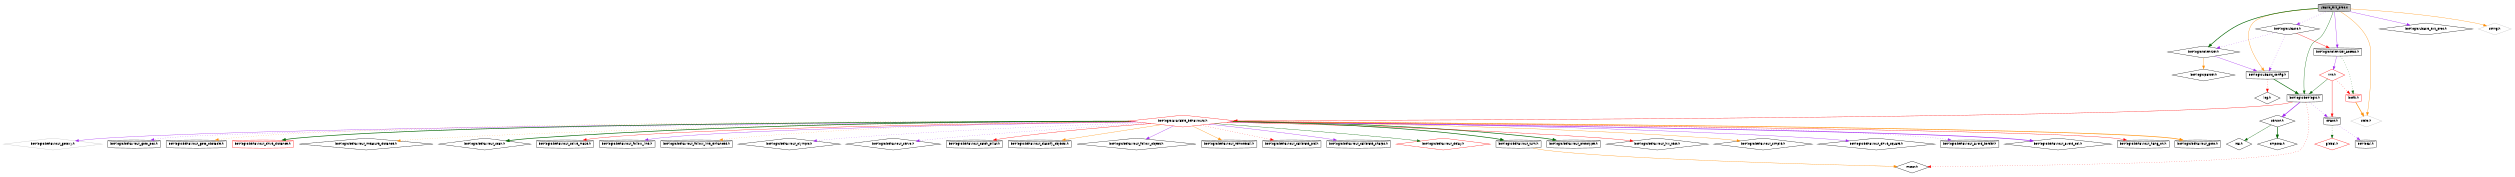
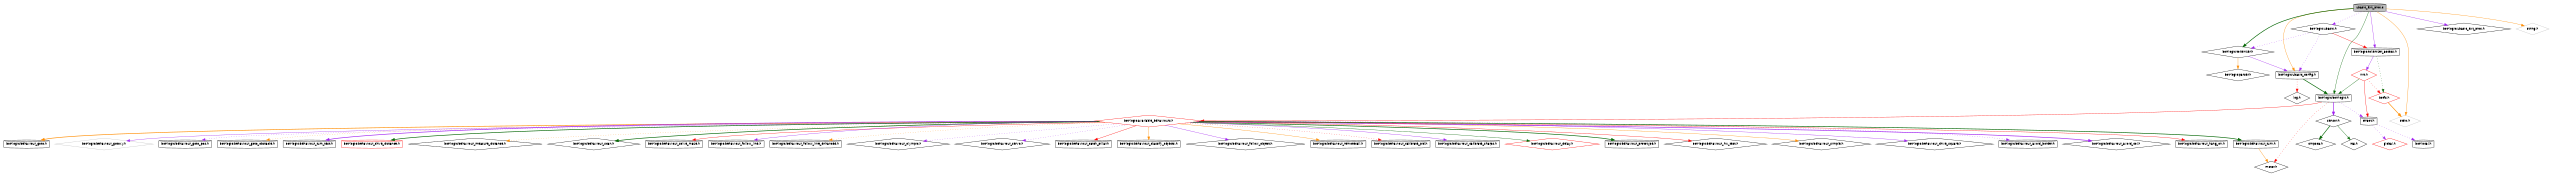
  digraph {
    node [color=black fillcolor=white fontname=Helvetica fontsize=10 shape=diamond style=filled]
    edge [color=purple fontname=Helvetica fontsize=10 labelfontname=Helvetica labelfontsize=10 style=solid]
    n1 [fillcolor=grey75 fontcolor=black height=0.2 label="ubasic_ext_proc.c" shape=cylinder width=0.4]
    n2 [height=0.2 label="bot-logic/bot-logic.h" shape=cylinder width=0.4]
    n3 [height=0.2 label="bot-logic/ubasic_config.h" shape=cylinder width=0.4]
    n4 [height=0.2 label="bot-logic/tokenizer_access.h" shape=cylinder width=0.4]
    n5 [color=grey75 height=0.2 label="stdio.h" width=0.4]
    n6 [height=0.2 label="bot-logic/ubasic.h" width=0.4]
    n7 [height=0.2 label="bot-logic/tokenizer.h" width=0.4]
    n8 [height=0.2 label="bot-logic/ubasic_ext_proc.h" width=0.4]
    n9 [color=grey75 height=0.2 label="string.h" width=0.4]
    n10 [height=0.2 label="ct-Bot.h" shape=cylinder width=0.4]
    n11 [height=0.2 label="motor.h" width=0.4]
    n12 [height=0.2 label="sensor.h" width=0.4]
    n13 [color=red height=0.2 label="bot-logic/available_behaviours.h" width=0.4]
    n14 [height=0.2 label="log.h" width=0.4]
-   n15 [color=red height=0.2 label="botfs.h" shape=cylinder width=0.4]
+   n15 [color=red height=0.2 label="botfs.h" width=0.4]
    n16 [color=red height=0.2 label="init.h" width=0.4]
    n17 [height=0.2 label="bot-logic/parser.h" width=0.4]
    n18 [color=red height=0.2 label="global.h" width=0.4]
    n19 [height=0.2 label="bot-local.h" shape=cylinder width=0.4]
    n20 [height=0.2 label="rc5.h" width=0.4]
    n21 [height=0.2 label="cmps03.h" width=0.4]
    n22 [height=0.2 label="bot-logic/behaviour_prototype.h" shape=cylinder width=0.4]
    n23 [height=0.2 label="bot-logic/behaviour_hw_test.h" width=0.4]
    n24 [height=0.2 label="bot-logic/behaviour_simple.h" width=0.4]
    n25 [height=0.2 label="bot-logic/behaviour_drive_square.h" width=0.4]
    n26 [height=0.2 label="bot-logic/behaviour_avoid_border.h" shape=cylinder width=0.4]
    n27 [height=0.2 label="bot-logic/behaviour_avoid_col.h" width=0.4]
    n28 [height=0.2 label="bot-logic/behaviour_hang_on.h" shape=cylinder width=0.4]
    n29 [height=0.2 label="bot-logic/behaviour_goto.h" shape=cylinder width=0.4]
    n30 [color=grey75 height=0.2 label="bot-logic/behaviour_gotoxy.h" width=0.4]
    n31 [height=0.2 label="bot-logic/behaviour_goto_pos.h" shape=cylinder width=0.4]
    n32 [height=0.2 label="bot-logic/behaviour_goto_obstacle.h" shape=cylinder width=0.4]
    n33 [height=0.2 label="bot-logic/behaviour_turn.h" shape=cylinder width=0.4]
+   n34 [height=0.2 label="bot-logic/behaviour_turn_test.h" shape=cylinder width=0.4]
    n35 [color=red height=0.2 label="bot-logic/behaviour_drive_distance.h" shape=cylinder width=0.4]
    n36 [height=0.2 label="bot-logic/behaviour_measure_distance.h" width=0.4]
    n37 [height=0.2 label="bot-logic/behaviour_scan.h" width=0.4]
    n38 [height=0.2 label="bot-logic/behaviour_solve_maze.h" shape=cylinder width=0.4]
    n39 [height=0.2 label="bot-logic/behaviour_follow_line.h" shape=cylinder width=0.4]
    n40 [height=0.2 label="bot-logic/behaviour_follow_line_enhanced.h" shape=cylinder width=0.4]
    n41 [height=0.2 label="bot-logic/behaviour_olympic.h" width=0.4]
    n42 [height=0.2 label="bot-logic/behaviour_servo.h" width=0.4]
    n43 [height=0.2 label="bot-logic/behaviour_catch_pillar.h" shape=cylinder width=0.4]
    n44 [height=0.2 label="bot-logic/behaviour_classify_objects.h" shape=cylinder width=0.4]
    n45 [height=0.2 label="bot-logic/behaviour_follow_object.h" width=0.4]
    n46 [height=0.2 label="bot-logic/behaviour_remotecall.h" shape=cylinder width=0.4]
    n47 [height=0.2 label="bot-logic/behaviour_calibrate_pid.h" shape=cylinder width=0.4]
    n48 [height=0.2 label="bot-logic/behaviour_calibrate_sharps.h" shape=cylinder width=0.4]
    n49 [color=red height=0.2 label="bot-logic/behaviour_delay.h" width=0.4]
    n1 -> n2 [color=darkgreen]
    n1 -> n3 [color=darkorange]
    n1 -> n4
    n1 -> n5 [color=darkorange]
    n1 -> n6 [style=dotted]
    n1 -> n7 [color=darkgreen style=bold]
    n1 -> n8
    n1 -> n9 [color=darkorange]
    n2 -> n10 [style=dotted]
    n2 -> n11 [color=red style=dotted]
    n2 -> n12 [style=bold]
    n2 -> n13 [color=red]
    n3 -> n2 [color=darkgreen style=bold]
    n3 -> n14 [color=red style=dotted]
    n4 -> n15 [color=darkgreen style=dotted]
    n4 -> n16
    n6 -> n3 [style=dotted]
    n6 -> n4 [color=red]
    n6 -> n7 [style=dotted]
    n7 -> n3
    n7 -> n17 [color=darkorange]
-   n10 -> n18 [color=darkgreen style=dotted]
+   n10 -> n18 [style=dotted]
    n10 -> n19 [style=dotted]
    n12 -> n20 [color=darkgreen]
    n12 -> n21 [color=darkgreen style=bold]
    n13 -> n22 [color=darkgreen style=bold]
    n13 -> n23 [color=red]
    n13 -> n24 [color=darkorange]
    n13 -> n25
    n13 -> n26 [style=dotted]
    n13 -> n27 [style=bold]
    n13 -> n28 [color=red]
    n13 -> n29 [color=darkorange style=bold]
    n13 -> n30
    n13 -> n31 [style=dotted]
    n13 -> n32 [color=darkorange style=dotted]
    n13 -> n33 [color=darkgreen style=bold]
+   n13 -> n34 [style=bold]
    n13 -> n35 [color=darkgreen style=bold]
    n13 -> n36 [color=darkorange style=dotted]
    n13 -> n37 [color=darkgreen style=bold]
    n13 -> n38 [color=red]
    n13 -> n39
    n13 -> n40 [color=darkorange style=dotted]
    n13 -> n41 [style=dotted]
    n13 -> n42 [style=dotted]
    n13 -> n43 [color=red]
    n13 -> n44 [color=darkorange]
    n13 -> n45
    n13 -> n46 [color=darkorange]
    n13 -> n47 [color=red style=dotted]
    n13 -> n48
    n13 -> n49 [color=darkgreen]
    n15 -> n5 [color=darkorange style=bold]
    n16 -> n2 [color=darkgreen]
    n16 -> n10 [color=red]
    n16 -> n15 [color=red style=dotted]
    n33 -> n11 [color=darkorange]
  }
